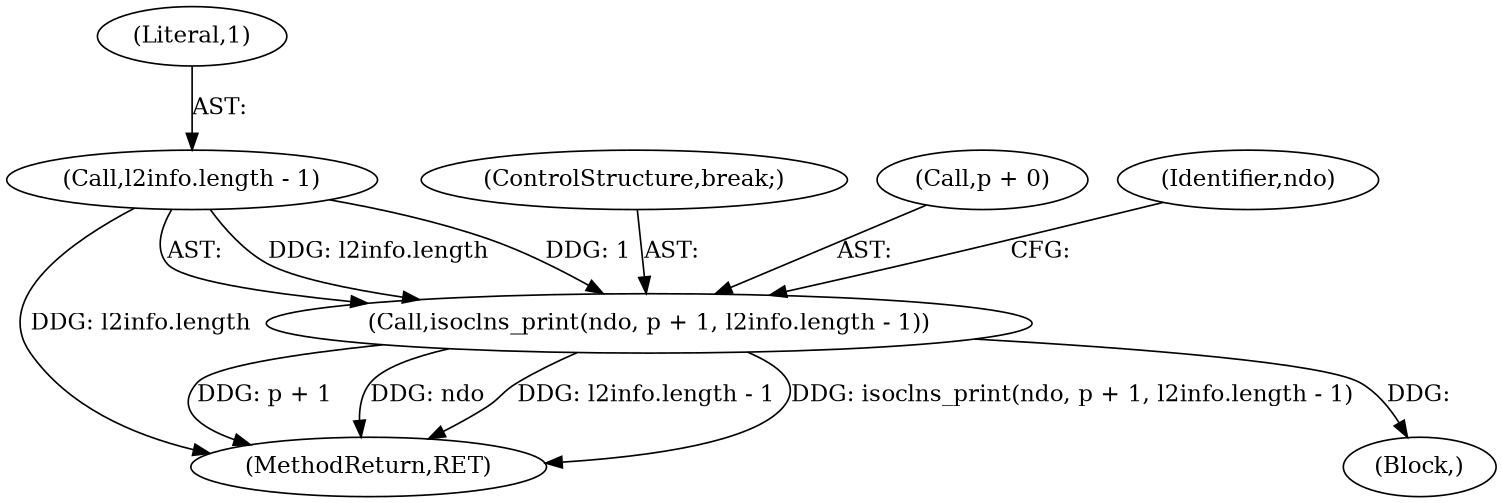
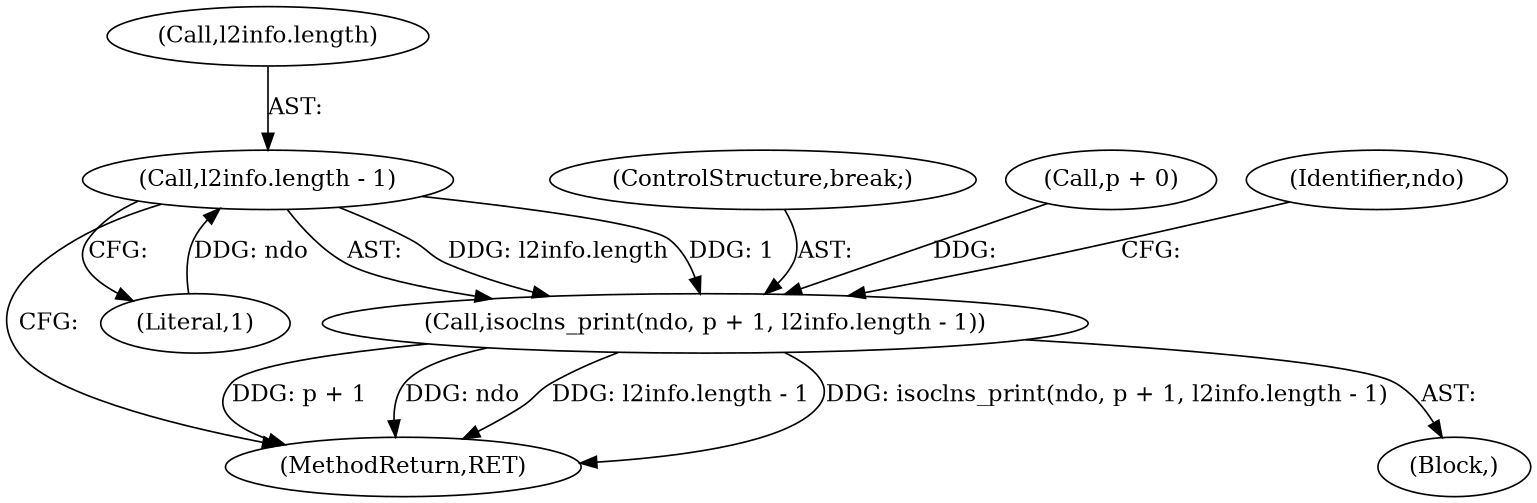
  digraph {
    n1 [label="(Call,isoclns_print(ndo, p + 1, l2info.length - 1))"]
    n2 [label="(MethodReturn,RET)"]
    n3 [label="(Block,)"]
    n4 [label="(Call,l2info.length - 1)"]
    n5 [label="(Literal,1)"]
    n6 [label="(ControlStructure,break;)"]
    n7 [label="(Call,p + 0)"]
    n8 [label="(Identifier,ndo)"]
+   n9 [label="(Call,l2info.length)"]
    n1 -> n2 [label="DDG: isoclns_print(ndo, p + 1, l2info.length - 1)"]
    n1 -> n2 [label="DDG: p + 1"]
    n1 -> n2 [label="DDG: ndo"]
    n1 -> n2 [label="DDG: l2info.length - 1"]
-   n1 -> n3 [label="DDG: "]
+   n1 -> n3 [label="AST: "]
    n4 -> n1 [label="AST: "]
    n4 -> n1 [label="DDG: l2info.length"]
    n4 -> n1 [label="DDG: 1"]
-   n4 -> n2 [label="DDG: l2info.length"]
-   n5 -> n4 [label="AST: "]
+   n4 -> n2 [label="CFG: "]
+   n4 -> n5 [label="CFG: "]
+   n5 -> n4 [label="DDG: ndo"]
    n6 -> n1 [label="AST: "]
-   n7 -> n1 [label="AST: "]
+   n7 -> n1 [label="DDG: "]
    n8 -> n1 [label="CFG: "]
+   n9 -> n4 [label="AST: "]
  }
